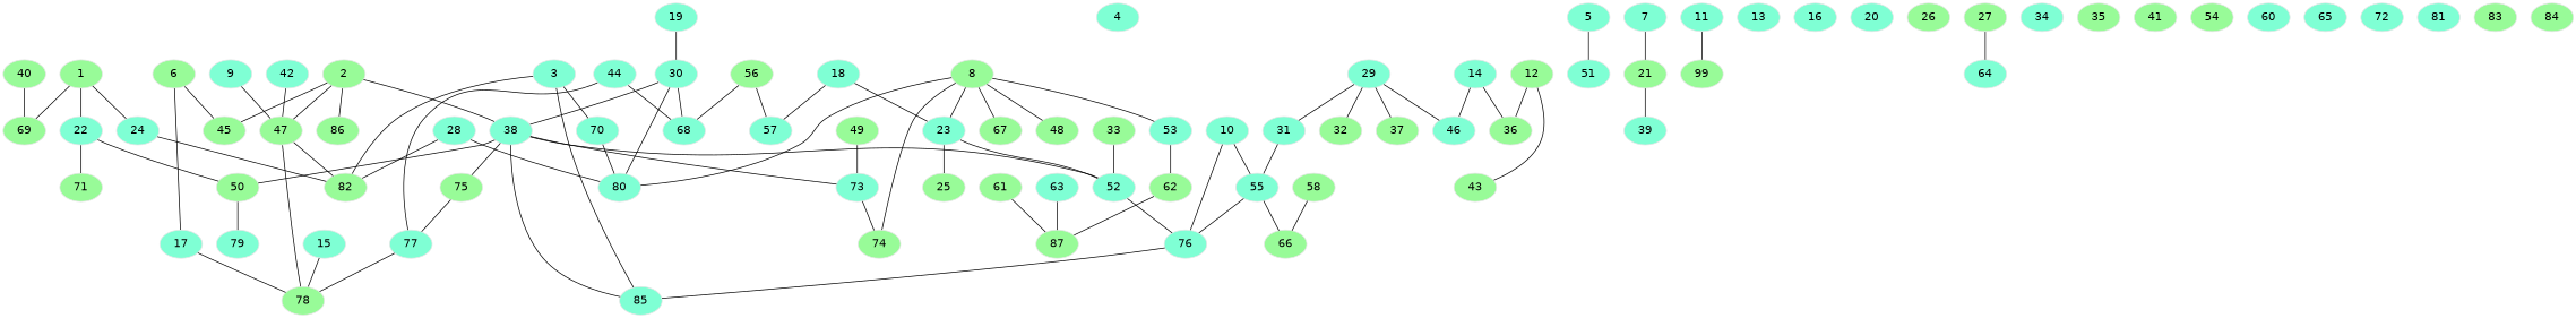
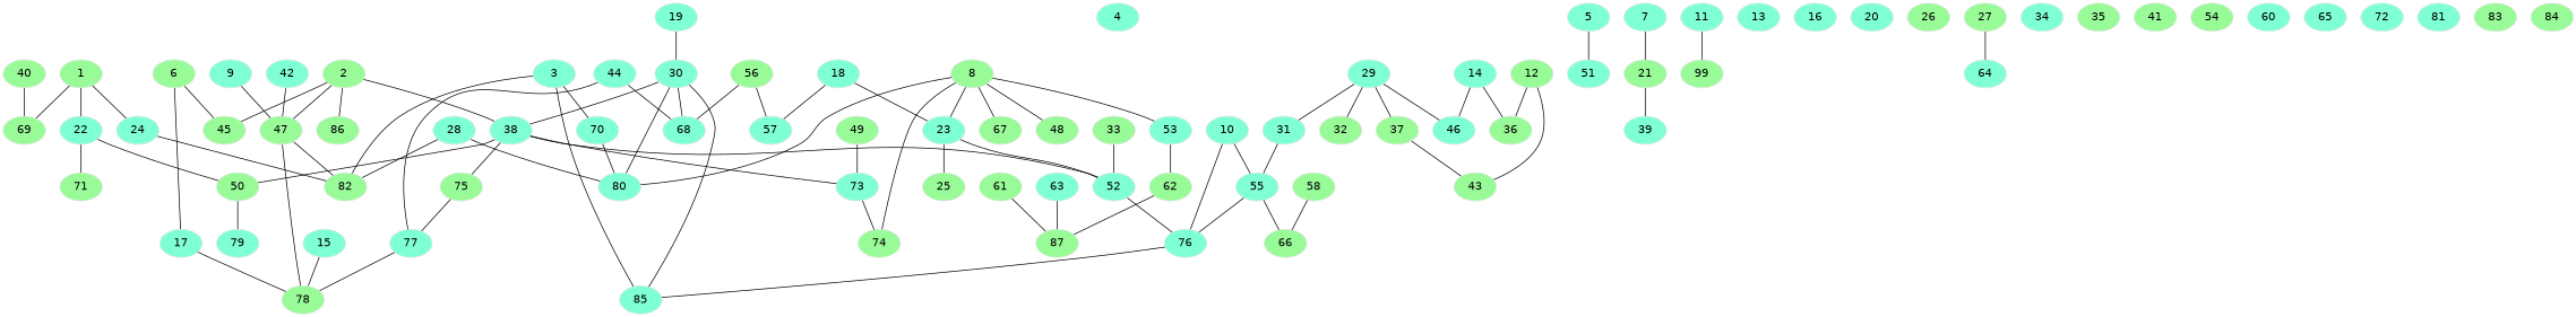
  graph {
    fontname="DejaVu Sans"
    node [color=gray90 fillcolor=aquamarine fontname="DejaVu Sans" style=filled]
    edge [fontname="DejaVu Sans"]
    1 [fillcolor=palegreen]
    22
    24
    69 [fillcolor=palegreen]
    50 [fillcolor=palegreen]
    71 [fillcolor=palegreen]
    82 [fillcolor=palegreen]
    2 [fillcolor=palegreen]
    38
    45 [fillcolor=palegreen]
    47 [fillcolor=palegreen]
    86 [fillcolor=palegreen]
    85
    52
    73
    75 [fillcolor=palegreen]
    78 [fillcolor=palegreen]
    3
    70
    80
    4
    5
    51
    6 [fillcolor=palegreen]
    17
    21 [fillcolor=palegreen]
    7
    39
    8 [fillcolor=palegreen]
    23
    48 [fillcolor=palegreen]
    53
    67 [fillcolor=palegreen]
    74 [fillcolor=palegreen]
    25 [fillcolor=palegreen]
    62 [fillcolor=palegreen]
    9
    10
    55
    76
    66 [fillcolor=palegreen]
    n42 [fillcolor=palegreen label=99]
    11
    12 [fillcolor=palegreen]
    36 [fillcolor=palegreen]
    43 [fillcolor=palegreen]
    13
    14
    46
    15
    16
    18
    57
    19
    30
    68
    20
    79
    26 [fillcolor=palegreen]
    27 [fillcolor=palegreen]
    64
    28
    29
    31
    32 [fillcolor=palegreen]
    37 [fillcolor=palegreen]
    33 [fillcolor=palegreen]
    34
    35 [fillcolor=palegreen]
    77
    40 [fillcolor=palegreen]
    41 [fillcolor=palegreen]
    42
    44
    49 [fillcolor=palegreen]
    87 [fillcolor=palegreen]
    54 [fillcolor=palegreen]
    56 [fillcolor=palegreen]
    58 [fillcolor=palegreen]
    60
    61 [fillcolor=palegreen]
    63
    65
    72
    81
    83 [fillcolor=palegreen]
    84 [fillcolor=palegreen]
    1 -- 22
    1 -- 24
    1 -- 69
    22 -- 50
    22 -- 71
    24 -- 82
    50 -- 79
    2 -- 38
    2 -- 45
    2 -- 47
    2 -- 86
    38 -- 50
-   38 -- 85
+   30 -- 85
    38 -- 52
    38 -- 73
    38 -- 75
    47 -- 82
    47 -- 78
    52 -- 76
    73 -- 74
    75 -- 77
    3 -- 82
    3 -- 85
    3 -- 70
    70 -- 80
    5 -- 51
    6 -- 45
    6 -- 17
    17 -- 78
    21 -- 39
    7 -- 21
    8 -- 80
    8 -- 23
    8 -- 48
    8 -- 53
    8 -- 67
    8 -- 74
    23 -- 52
    23 -- 25
    53 -- 62
    62 -- 87
    9 -- 47
    10 -- 55
    10 -- 76
    55 -- 76
    55 -- 66
    76 -- 85
    11 -- n42
    12 -- 36
    12 -- 43
    14 -- 36
    14 -- 46
    15 -- 78
    18 -- 23
    18 -- 57
    19 -- 30
    30 -- 38
    30 -- 80
    30 -- 68
    27 -- 64
    28 -- 82
    28 -- 80
    29 -- 46
    29 -- 31
    29 -- 32
    29 -- 37
    31 -- 55
+   37 -- 43
    33 -- 52
    77 -- 78
    40 -- 69
    42 -- 47
    44 -- 68
    44 -- 77
    49 -- 73
    56 -- 57
    56 -- 68
    58 -- 66
    61 -- 87
    63 -- 87
  }
